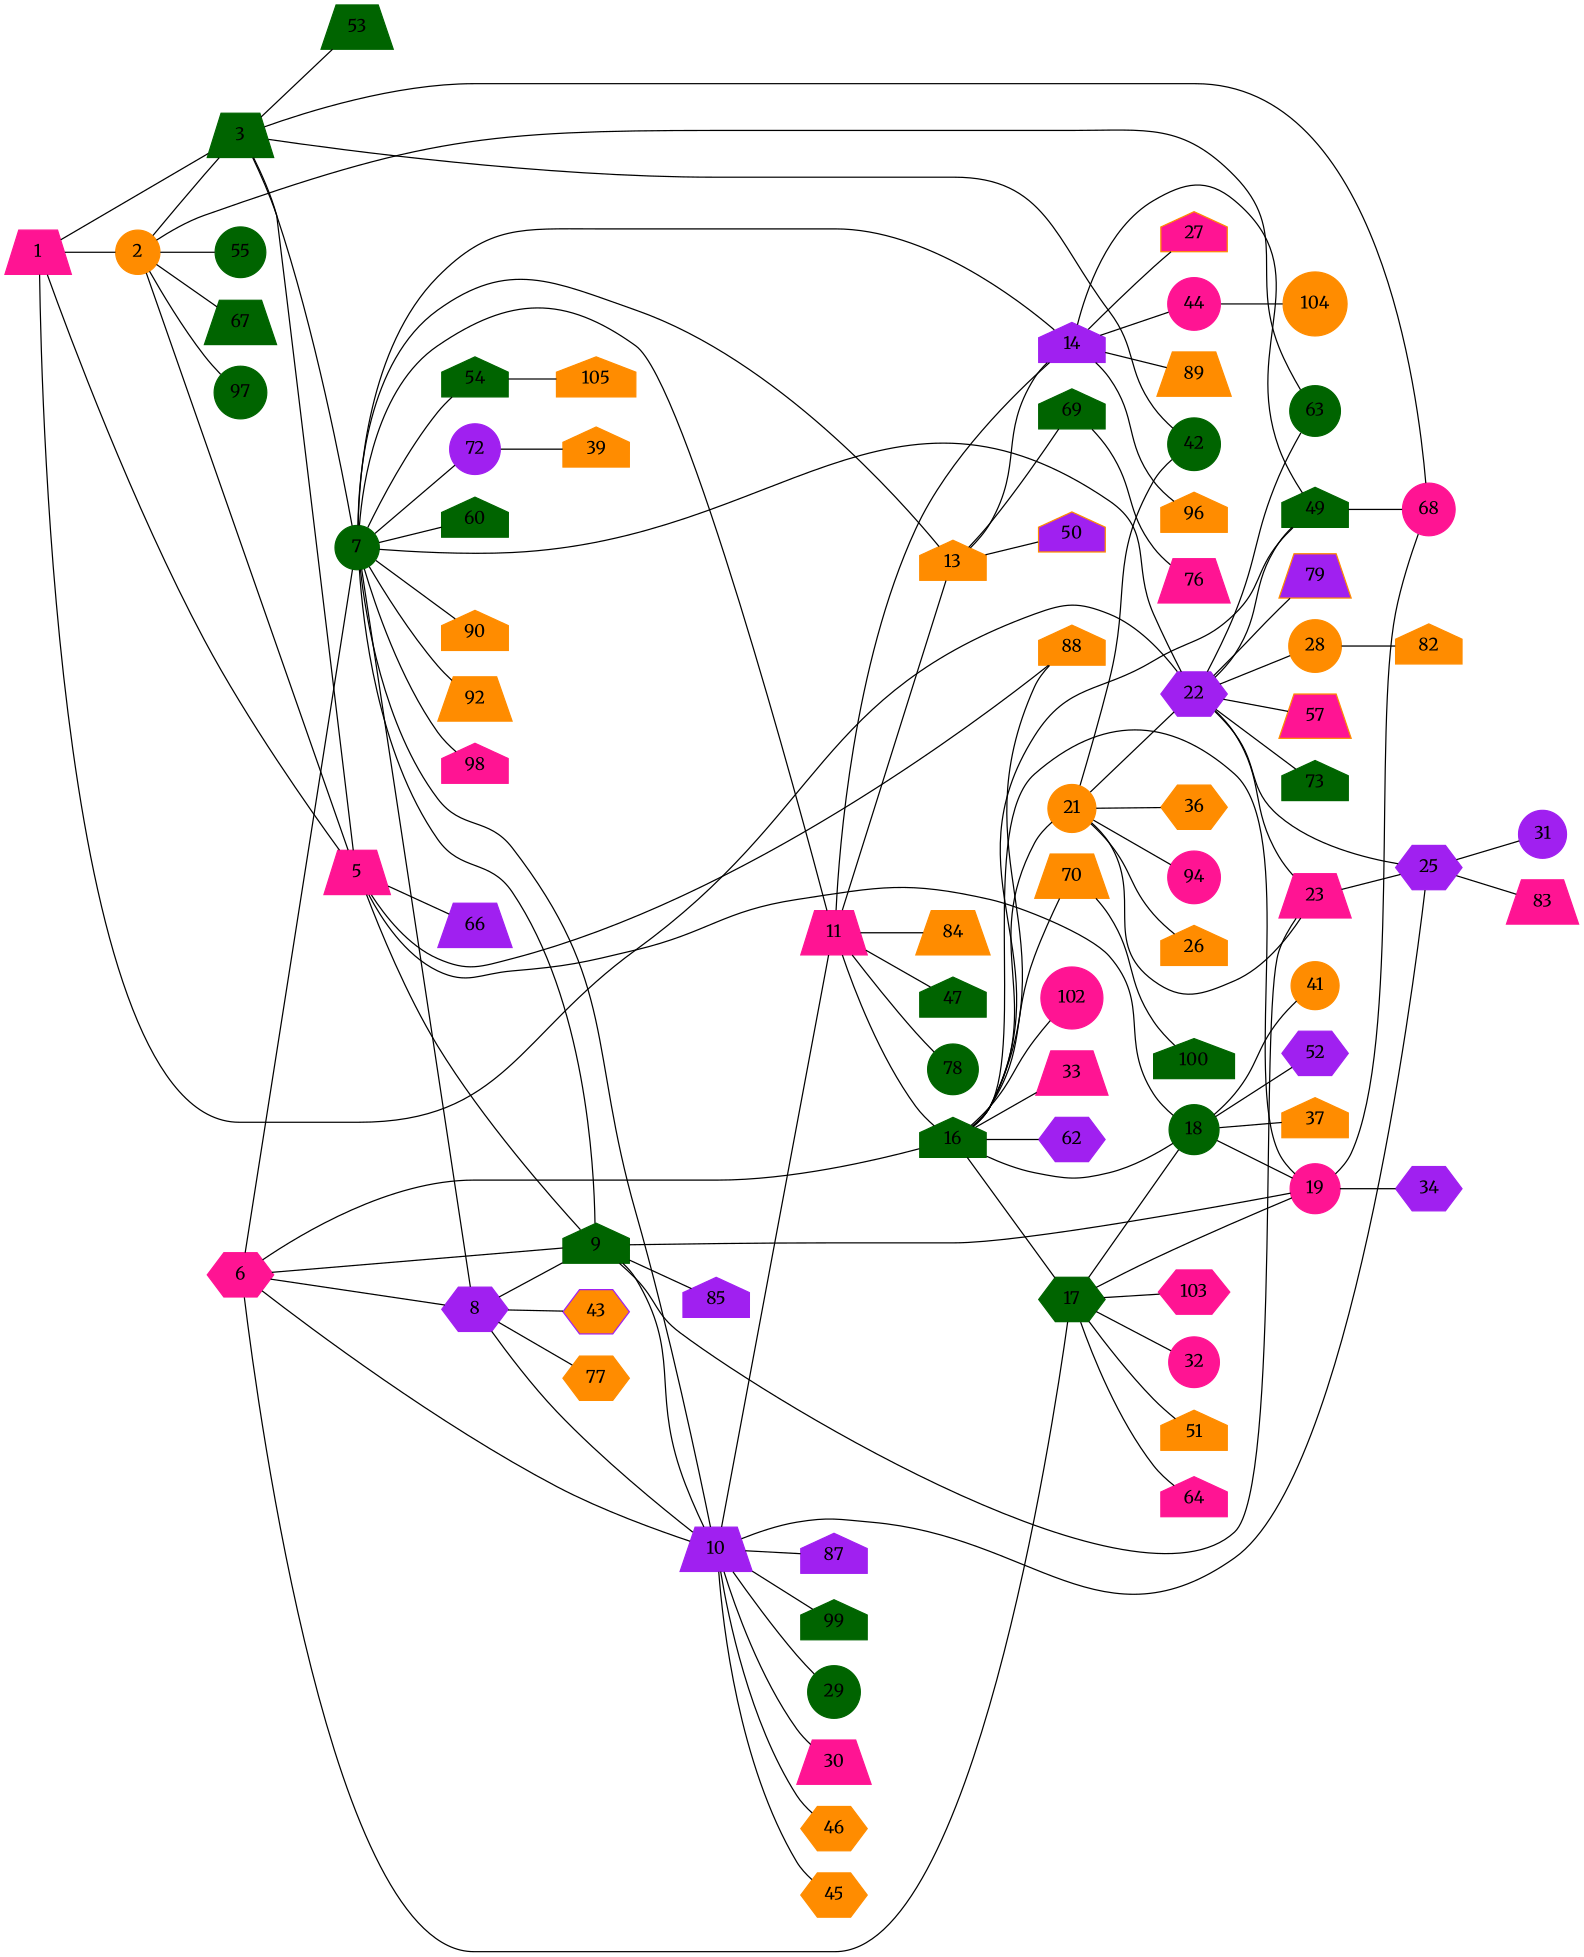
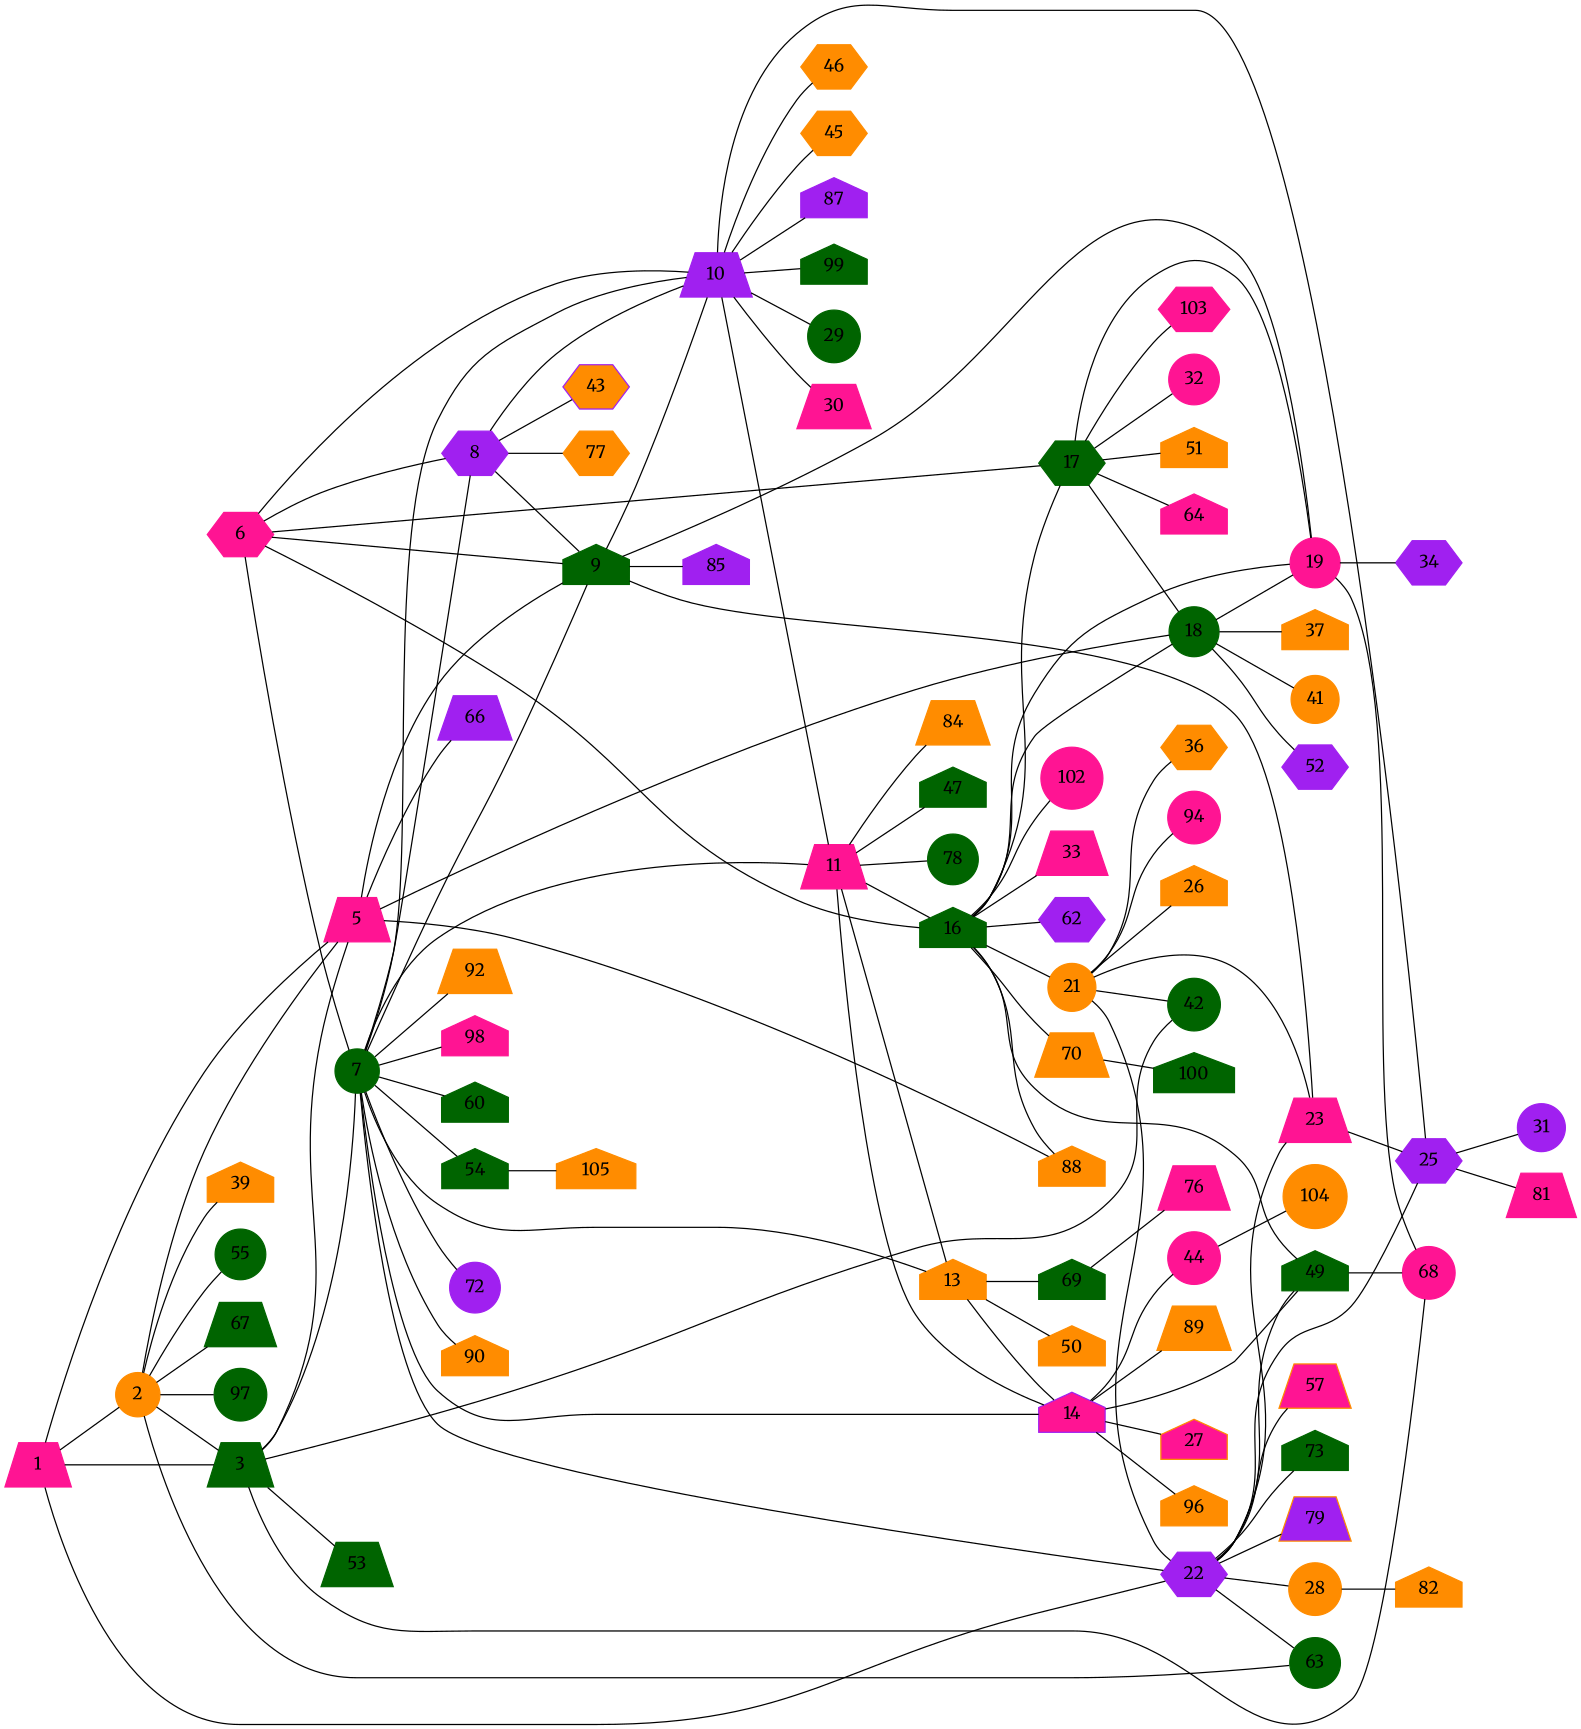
  graph {
    fontname=Merriweather
    rankdir=LR
    node [color=darkorange fontname=Merriweather shape=house style=filled]
    edge [fontname=Merriweather]
    1 [color=deeppink shape=trapezium super="+48"]
    2 [shape=circle super="+56"]
    3 [color=darkgreen shape=trapezium super="+4"]
    5 [color=deeppink shape=trapezium]
    22 [color=purple shape=hexagon super="+24"]
    39
    55 [color=darkgreen shape=circle]
    63 [color=darkgreen shape=circle]
    67 [color=darkgreen shape=trapezium]
    97 [color=darkgreen shape=circle]
    7 [color=darkgreen shape=circle super="+15"]
    42 [color=darkgreen shape=circle super="+86"]
    53 [color=darkgreen shape=trapezium]
    68 [color=deeppink shape=circle super="+83"]
    9 [color=darkgreen super="+71"]
    18 [color=darkgreen shape=circle super="+40"]
    66 [color=purple shape=trapezium]
    88
    23 [color=deeppink shape=trapezium]
    25 [color=purple shape=hexagon super="+95"]
    49 [color=darkgreen super="+93"]
    28 [shape=circle]
    57 [fillcolor=deeppink shape=trapezium super="+80"]
    73 [color=darkgreen]
    79 [fillcolor=purple shape=trapezium]
    8 [color=purple shape=hexagon super="+58"]
    10 [color=purple shape=trapezium super="+35"]
    11 [color=deeppink shape=trapezium super="+12"]
    13 [super="+61"]
-   14 [color=purple super="+59"]
+   14 [color=purple super="+59" fillcolor=deeppink]
    54 [color=darkgreen]
    60 [color=darkgreen]
    72 [color=purple shape=circle]
    90 [super="+106"]
    92 [shape=trapezium]
    98 [color=deeppink]
    19 [color=deeppink shape=circle super="+91"]
    85 [color=purple]
    37
    41 [shape=circle]
    52 [color=purple shape=hexagon]
    6 [color=deeppink shape=hexagon]
    16 [color=darkgreen super="+20"]
    17 [color=darkgreen shape=hexagon super="+74"]
    43 [color=purple fillcolor=darkorange shape=hexagon]
    77 [shape=hexagon]
    29 [color=darkgreen shape=circle]
    30 [color=deeppink shape=trapezium]
    46 [shape=hexagon]
    n50 [label=45 shape=hexagon]
    87 [color=purple]
    99 [color=darkgreen]
    21 [shape=circle super="+101"]
    33 [color=deeppink shape=trapezium]
    62 [color=purple shape=hexagon]
    70 [shape=trapezium]
    102 [color=deeppink shape=circle]
    32 [color=deeppink shape=circle super="+38"]
    51
    64 [color=deeppink]
    103 [color=deeppink shape=hexagon]
    47 [color=darkgreen]
    78 [color=darkgreen shape=circle]
    84 [shape=trapezium]
-   50 [fillcolor=purple]
+   50
    69 [color=darkgreen]
    27 [fillcolor=deeppink super="+65"]
    44 [color=deeppink shape=circle super="+45"]
    89 [shape=trapezium]
    96
    105
    34 [color=purple shape=hexagon]
    31 [color=purple shape=circle]
-   81 [color=deeppink shape=trapezium label=83]
+   81 [color=deeppink shape=trapezium]
    76 [color=deeppink shape=trapezium]
    104 [shape=circle]
    26
    36 [shape=hexagon]
    94 [color=deeppink shape=circle]
    100 [color=darkgreen]
    82
    1 -- 2
    1 -- 3 [weight=2]
    1 -- 5
    1 -- 22
    2 -- 3 [weight=2]
    2 -- 5
-   72 -- 39
+   2 -- 39
    2 -- 55
    2 -- 63
    2 -- 67
    2 -- 97
    3 -- 5 [weight=2]
    3 -- 7
    3 -- 42
    3 -- 53
    3 -- 68
    5 -- 9
    5 -- 18
    5 -- 66
    5 -- 88
    22 -- 63
    22 -- 23 [weight=2]
    22 -- 25 [weight=2]
    22 -- 49
    22 -- 28
    22 -- 57
    22 -- 73
    22 -- 79
    7 -- 22
    7 -- 9
    7 -- 8
    7 -- 10
    7 -- 11 [weight=2]
    7 -- 13
    7 -- 14
    7 -- 54
    7 -- 60
    7 -- 72
    7 -- 90
    7 -- 92
    7 -- 98
    9 -- 23
    9 -- 10
    9 -- 19
    9 -- 85
    18 -- 19
    18 -- 37
    18 -- 41
    18 -- 52
    23 -- 25
    25 -- 31
    25 -- 81
    49 -- 68
    28 -- 82
    8 -- 9
    8 -- 10
    8 -- 43
    8 -- 77
    10 -- 25
    10 -- 11
    10 -- 29
    10 -- 30
    10 -- 46
    10 -- n50
    10 -- 87
    10 -- 99
    11 -- 13 [weight=2]
    11 -- 14 [weight=2]
    11 -- 16
    11 -- 47
    11 -- 78
    11 -- 84
    13 -- 14
    13 -- 50
    13 -- 69
    14 -- 49
    14 -- 27
    14 -- 44
    14 -- 89
    14 -- 96
    54 -- 105
    19 -- 68
    19 -- 34
    6 -- 7
    6 -- 9
    6 -- 8
    6 -- 10
    6 -- 16
    6 -- 17
    16 -- 18 [weight=2]
    16 -- 88
    16 -- 49
    16 -- 19 [weight=2]
    16 -- 17 [weight=2]
    16 -- 21
    16 -- 33
    16 -- 62
    16 -- 70
    16 -- 102
    17 -- 18
    17 -- 19
    17 -- 32
    17 -- 51
    17 -- 64
    17 -- 103
    21 -- 22 [weight=2]
    21 -- 42
    21 -- 23
    21 -- 26
    21 -- 36
    21 -- 94
    70 -- 100
    69 -- 76
    44 -- 104
  }
